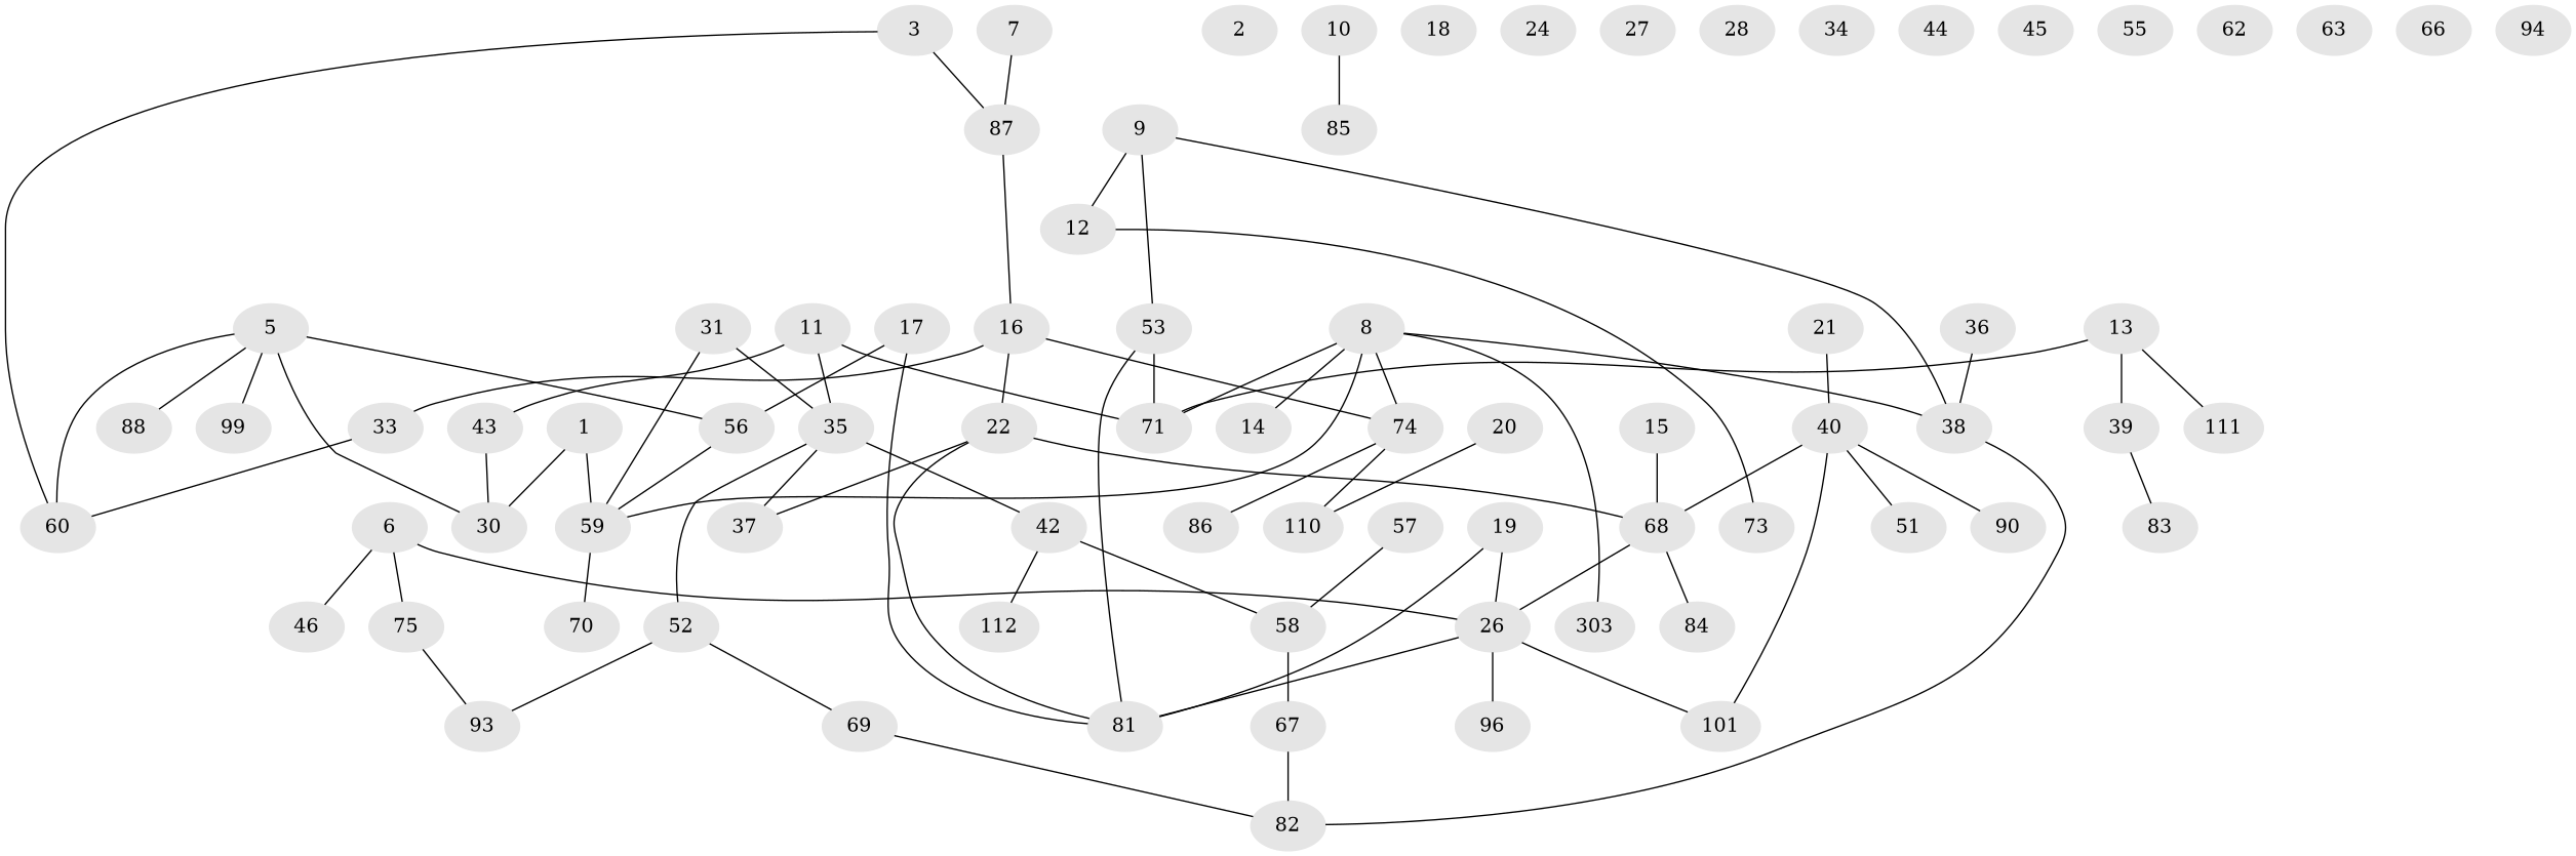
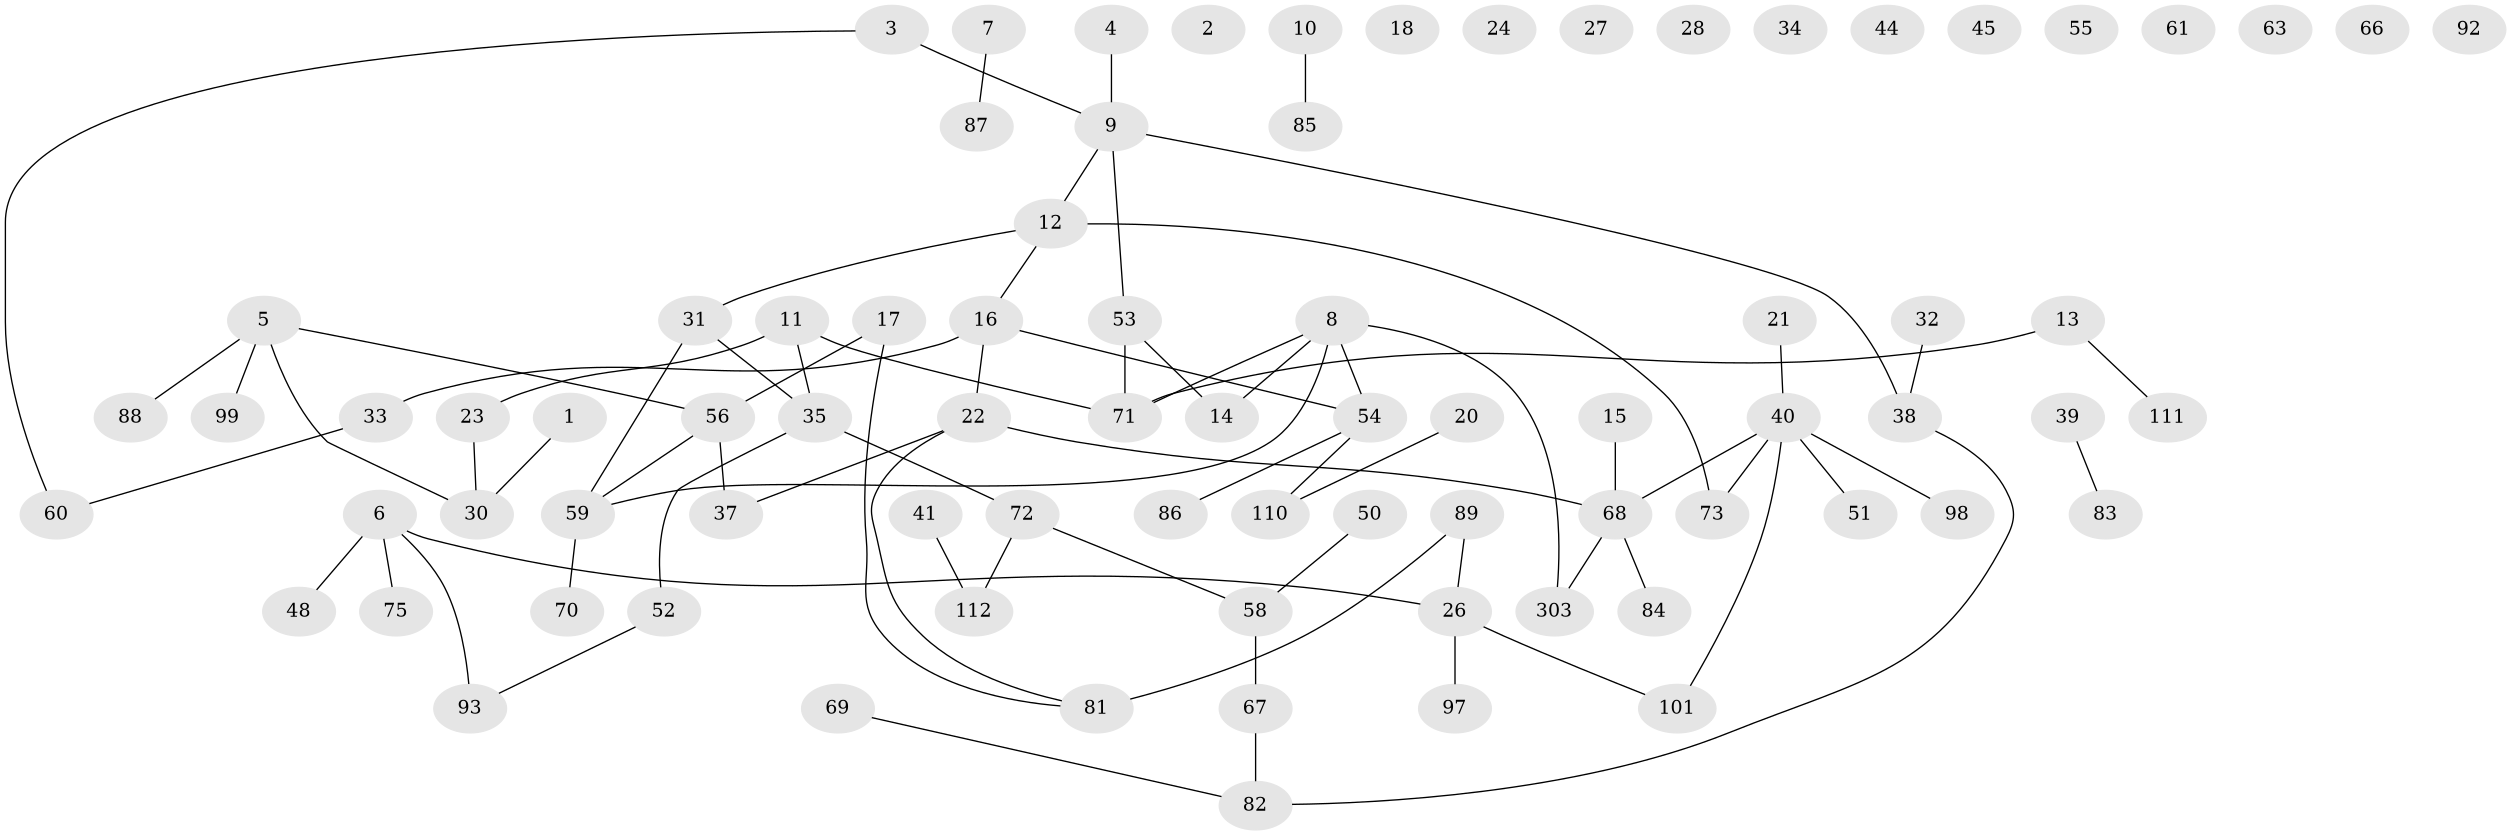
  graph {
    node [color=gray90 style=filled]
    1 [super="+100"]
    30 [super="+104"]
    59 [super="+65"]
    70
    2
    9 [super="+47"]
    38 [super="+62"]
    12 [super="+90"]
    53 [super="+105"]
    3
    60 [super="+92"]
+   4
    5 [super="+43"]
    56 [super="+106"]
    88
    99
    26 [super="+46"]
    81 [super="+113"]
-   96
+   96 [label=97]
    101
    6
-   48 [label=46]
+   48
    75
    93
    87 [super="+109"]
    7
    8 [super="+64"]
    14
-   54 [super="+78" label=74]
+   54 [super="+78"]
    71
    n31 [label=303]
    82 [super="+107"]
    110
    86
    16
    31
    73
    10 [super="+77"]
    85
    11
-   23 [label=43]
+   23
    35
    37 [super="+108"]
-   42 [super="+97"]
+   42 [super="+97" label=72]
    52 [super="+79"]
    22 [super="+80"]
    33 [super="+95"]
    13 [super="+49"]
    39 [super="+114"]
    111
    83
    68 [super="+74"]
    84
    15
    17
    18
-   19 [super="+25"]
+   19 [super="+25" label=89]
    20 [super="+36"]
    21 [super="+50"]
    40 [super="+76"]
    51 [super="+102"]
-   98 [label=90]
+   98
    24 [super="+29"]
    27
    28
-   32 [label=36]
+   32
    34
    112
    58 [super="+91"]
    69
+   41
    67
    44
    45
    55
-   57
-   61 [label=62]
+   57 [label=50]
+   61
    63
    66 [super="+72"]
-   94
+   94 [label=92]
    1 -- 30
-   1 -- 59
    59 -- 70
    9 -- 38
    9 -- 12
    9 -- 53
    38 -- 82
-   87 -- 16
+   12 -- 16
+   12 -- 31
    12 -- 73
-   53 -- 81
+   53 -- 14
    53 -- 71
-   3 -- 87
+   3 -- 9
    3 -- 60
+   4 -- 9
    5 -- 30 [weight=2]
-   5 -- 60
    5 -- 56
    5 -- 88
    5 -- 99
    56 -- 59
-   26 -- 81
    26 -- 96
    26 -- 101
    6 -- 26
    6 -- 48
    6 -- 75
-   75 -- 93
+   6 -- 93
    7 -- 87
    8 -- 59
-   8 -- 38
    8 -- 14
    8 -- 54
    8 -- 71
    8 -- n31
    54 -- 110
    54 -- 86
    16 -- 54
    16 -- 22
    16 -- 33
    31 -- 59
    31 -- 35
    10 -- 85
    11 -- 71
    11 -- 23
    11 -- 35
    23 -- 30
-   35 -- 37
+   56 -- 37
    35 -- 42
    35 -- 52
    42 -- 112
    42 -- 58
    52 -- 93
-   52 -- 69
    22 -- 81
    22 -- 37
    22 -- 68
    33 -- 60
    13 -- 71
-   13 -- 39
    13 -- 111
    39 -- 83
-   68 -- 26
+   68 -- n31
    68 -- 84
    15 -- 68
    17 -- 56
    17 -- 81
    19 -- 26
    19 -- 81
    20 -- 110
    21 -- 40
    40 -- 101
+   40 -- 73
    40 -- 68
    40 -- 51
    40 -- 98
    32 -- 38
    58 -- 67
    69 -- 82
+   41 -- 112
    67 -- 82
    57 -- 58
  }
